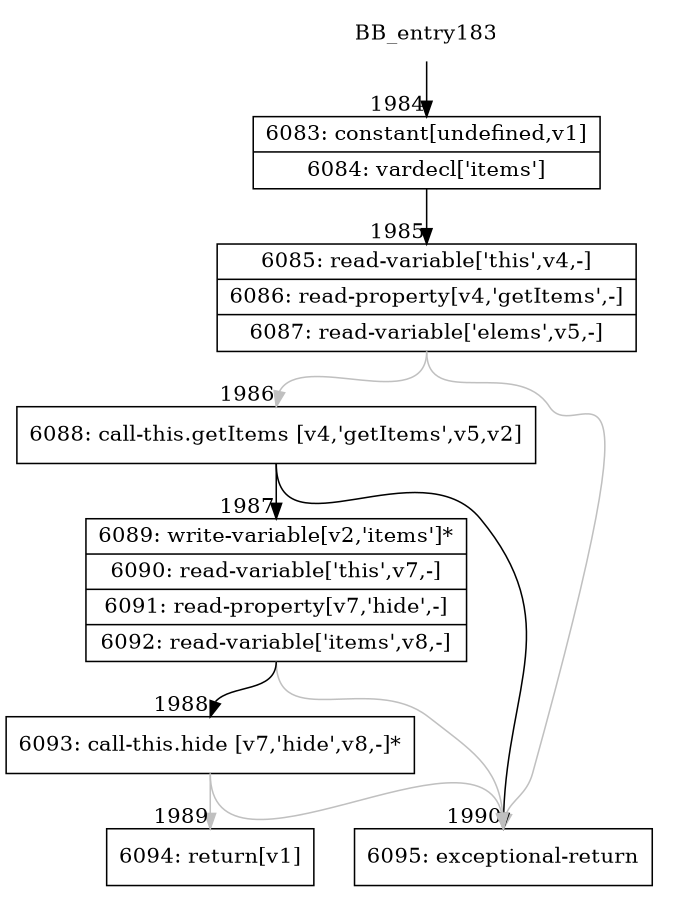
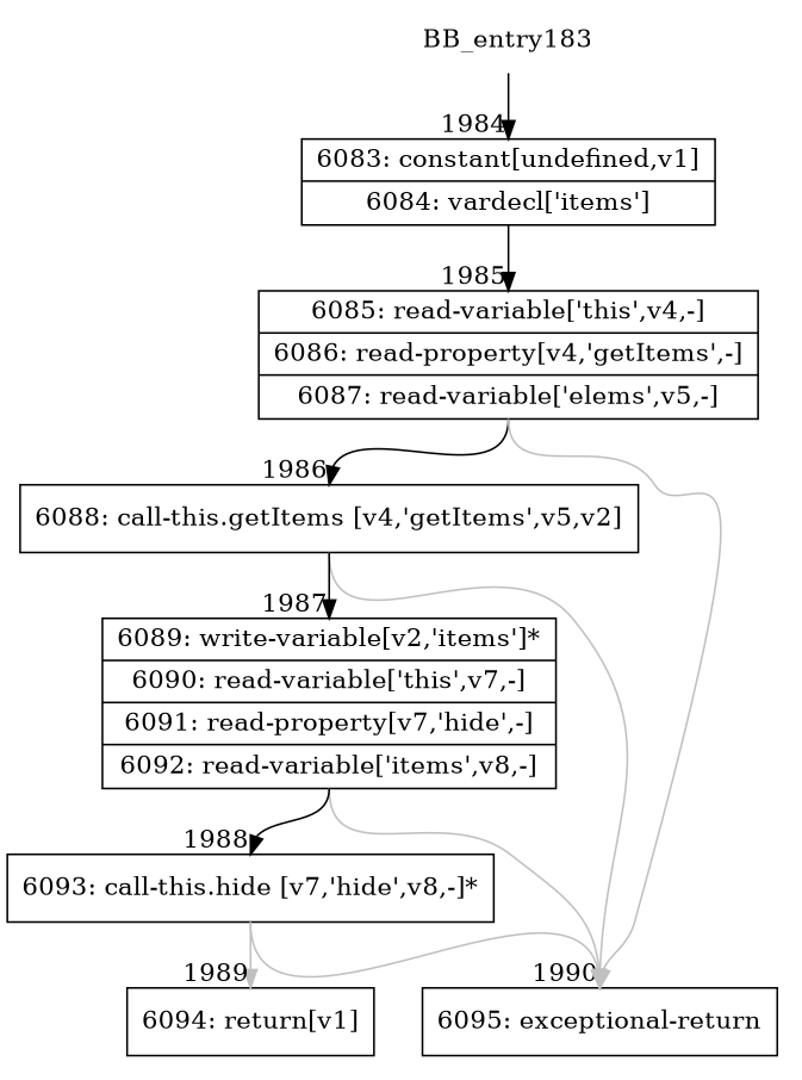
  digraph {
    rankdir=TD
    node [shape=record]
    edge [headport=n tailport=s]
    BB_entry183 [shape=none]
    n2 [label="{6083: constant[undefined,v1]|6084: vardecl['items']}"]
    n3 [label="{6085: read-variable['this',v4,-]|6086: read-property[v4,'getItems',-]|6087: read-variable['elems',v5,-]}"]
    n4 [label="{6088: call-this.getItems [v4,'getItems',v5,v2]}"]
    n5 [label="{6095: exceptional-return}"]
    n6 [label="{6089: write-variable[v2,'items']*|6090: read-variable['this',v7,-]|6091: read-property[v7,'hide',-]|6092: read-variable['items',v8,-]}"]
    n7 [label="{6093: call-this.hide [v7,'hide',v8,-]*}"]
    n8 [label="{6094: return[v1]}"]
    BB_entry183 -> n2 [headlabel="    1984"]
    n2 -> n3 [headlabel="      1985"]
-   n3 -> n4 [headlabel="      1986" color=gray]
+   n3 -> n4 [headlabel="      1986"]
    n3 -> n5 [color=gray headlabel="      1990"]
-   n4 -> n5 [color=black]
+   n4 -> n5 [color=gray]
    n4 -> n6 [headlabel="      1987"]
    n6 -> n5 [color=gray]
    n6 -> n7 [headlabel="      1988"]
    n7 -> n5 [color=gray]
    n7 -> n8 [color=gray headlabel="      1989"]
  }
